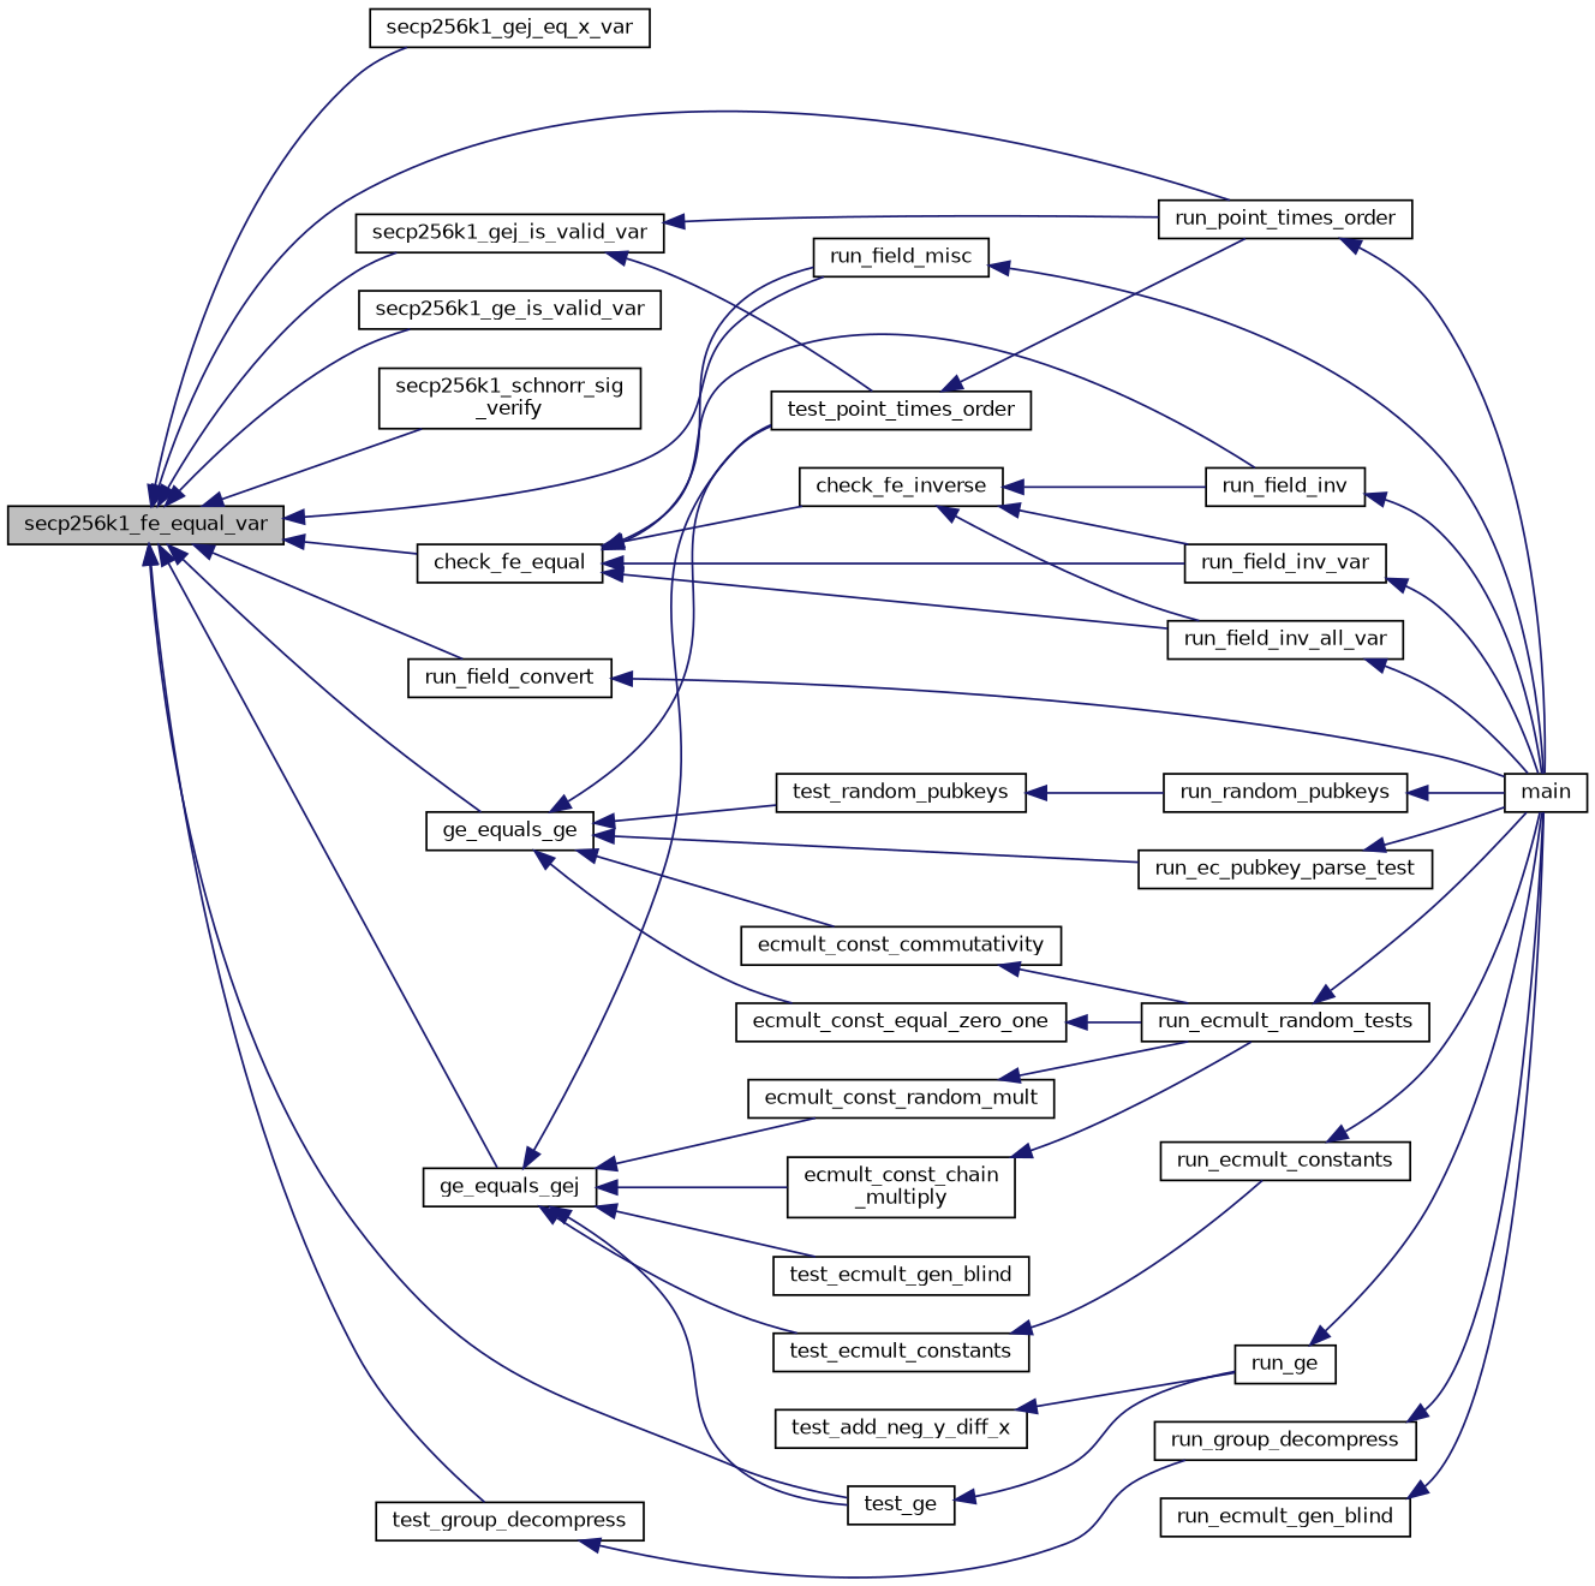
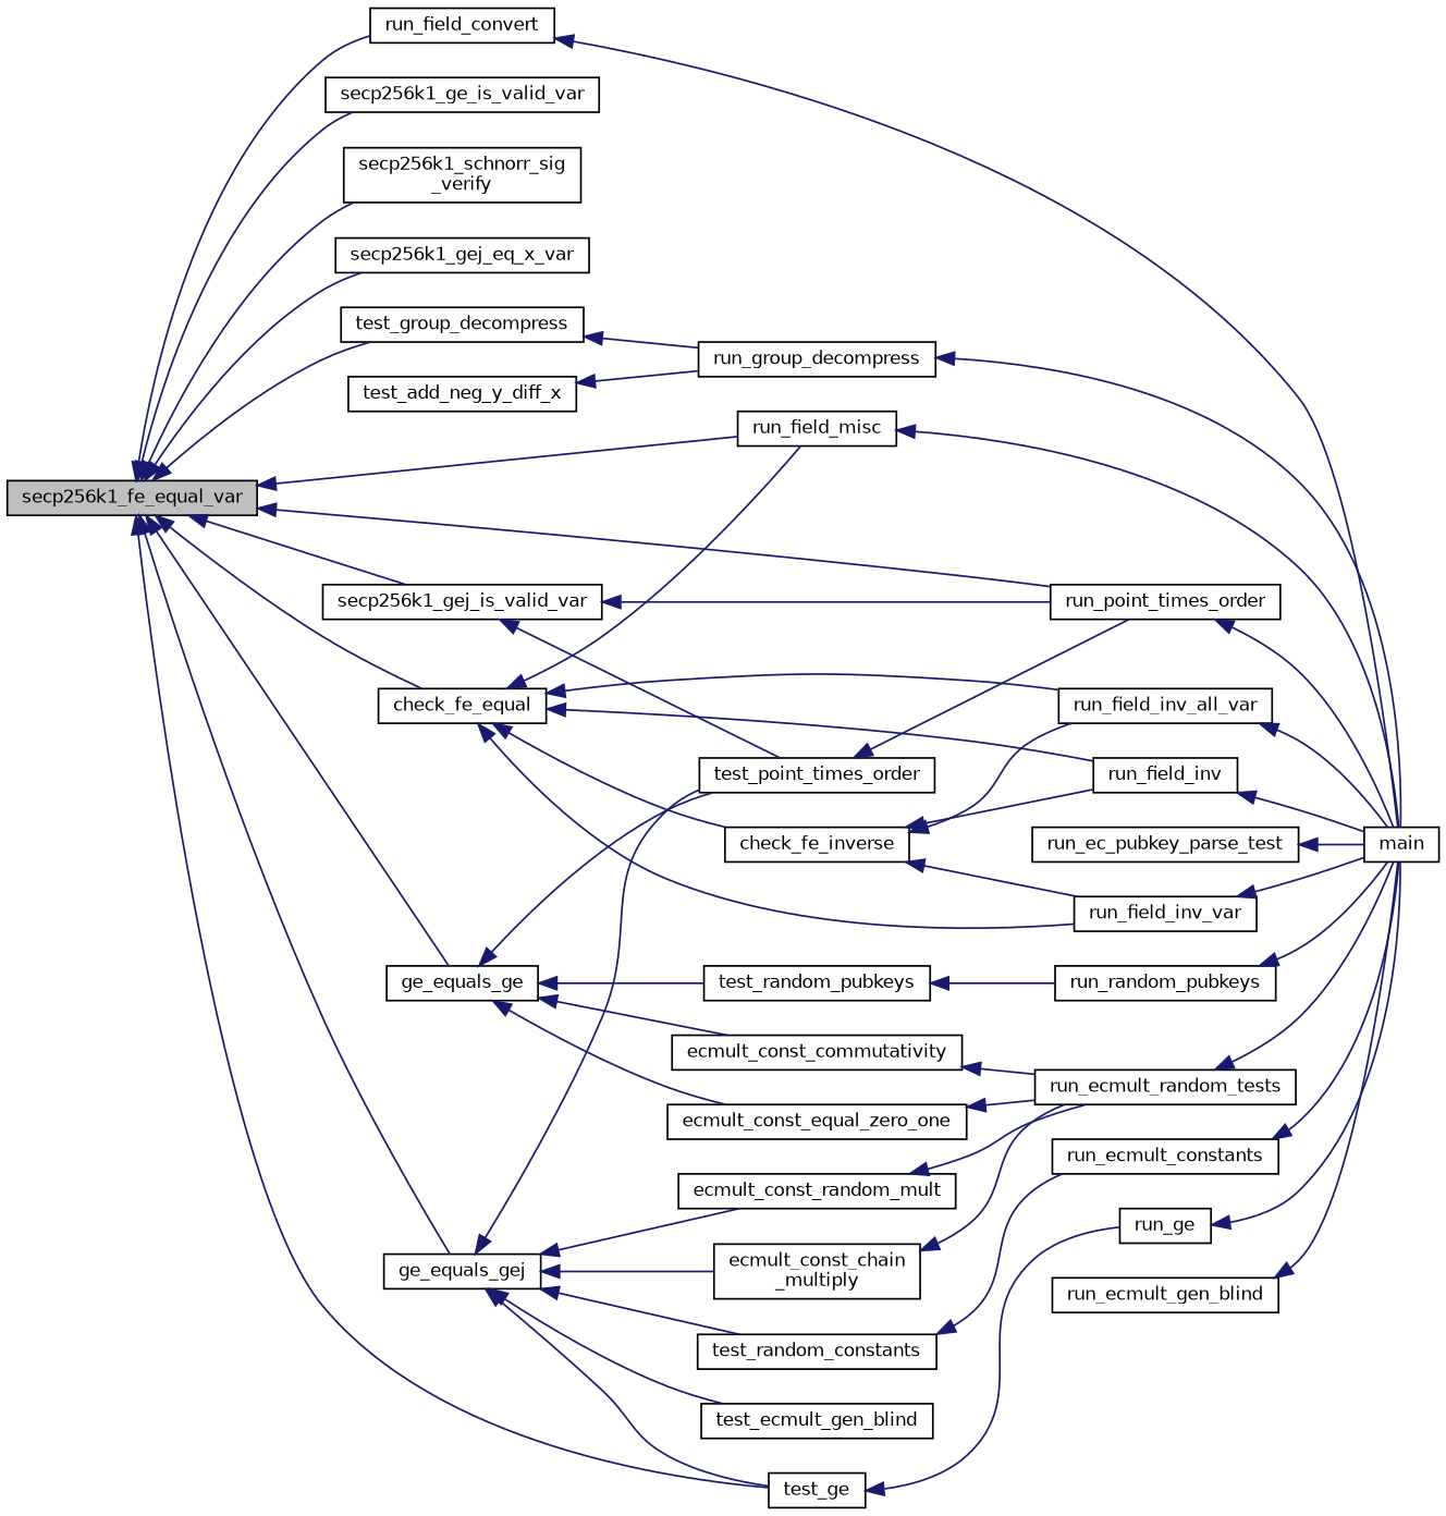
  digraph {
    rankdir=LR
    node [color=black fillcolor=white fontname=Helvetica fontsize=10 shape=record style=filled]
    edge [color=midnightblue dir=back fontname=Helvetica fontsize=10 labelfontname=Helvetica labelfontsize=10 style=solid]
    n1 [fillcolor=grey75 fontcolor=black height=0.2 label=secp256k1_fe_equal_var width=0.4]
    n2 [height=0.2 label=secp256k1_gej_eq_x_var width=0.4]
    n3 [height=0.2 label=secp256k1_gej_is_valid_var width=0.4]
    n4 [height=0.2 label=run_point_times_order width=0.4]
    n5 [height=0.2 label=secp256k1_ge_is_valid_var width=0.4]
    n6 [height=0.2 label="secp256k1_schnorr_sig\l_verify" width=0.4]
    n7 [height=0.2 label=check_fe_equal width=0.4]
    n8 [height=0.2 label=run_field_misc width=0.4]
    n9 [height=0.2 label=run_field_convert width=0.4]
    n10 [height=0.2 label=ge_equals_ge width=0.4]
    n11 [height=0.2 label=ge_equals_gej width=0.4]
    n12 [height=0.2 label=test_ge width=0.4]
    n13 [height=0.2 label=test_group_decompress width=0.4]
    n14 [height=0.2 label=test_point_times_order width=0.4]
    n15 [height=0.2 label=main width=0.4]
    n16 [height=0.2 label=check_fe_inverse width=0.4]
    n17 [height=0.2 label=run_field_inv width=0.4]
    n18 [height=0.2 label=run_field_inv_var width=0.4]
    n19 [height=0.2 label=run_field_inv_all_var width=0.4]
    n20 [height=0.2 label=ecmult_const_commutativity width=0.4]
    n21 [height=0.2 label=ecmult_const_equal_zero_one width=0.4]
    n22 [height=0.2 label=run_ec_pubkey_parse_test width=0.4]
    n23 [height=0.2 label=test_random_pubkeys width=0.4]
    n24 [height=0.2 label=ecmult_const_random_mult width=0.4]
    n25 [height=0.2 label="ecmult_const_chain\l_multiply" width=0.4]
-   n26 [height=0.2 label=test_ecmult_constants width=0.4]
+   n26 [height=0.2 label=test_random_constants width=0.4]
    n27 [height=0.2 label=test_ecmult_gen_blind width=0.4]
    n28 [height=0.2 label=run_ge width=0.4]
    n29 [height=0.2 label=run_group_decompress width=0.4]
    n30 [height=0.2 label=run_ecmult_random_tests width=0.4]
    n31 [height=0.2 label=run_random_pubkeys width=0.4]
    n32 [height=0.2 label=test_add_neg_y_diff_x width=0.4]
    n33 [height=0.2 label=run_ecmult_constants width=0.4]
    n34 [height=0.2 label=run_ecmult_gen_blind width=0.4]
    n1 -> n2
    n1 -> n3
    n1 -> n4
    n1 -> n5
    n1 -> n6
    n1 -> n7
    n1 -> n8
    n1 -> n9
    n1 -> n10
    n1 -> n11
    n1 -> n12
    n1 -> n13
    n3 -> n4
    n3 -> n14
    n4 -> n15
    n7 -> n8
    n7 -> n16
    n7 -> n17
    n7 -> n18
    n7 -> n19
    n8 -> n15
    n9 -> n15
    n10 -> n14
    n10 -> n20
    n10 -> n21
-   n10 -> n22
    n10 -> n23
    n11 -> n12
    n11 -> n14
    n11 -> n24
    n11 -> n25
    n11 -> n26
    n11 -> n27
    n12 -> n28
    n13 -> n29
    n14 -> n4
    n16 -> n17
    n16 -> n18
    n16 -> n19
    n17 -> n15
    n18 -> n15
    n19 -> n15
    n20 -> n30
    n21 -> n30
    n22 -> n15
    n23 -> n31
    n24 -> n30
    n25 -> n30
    n26 -> n33
    n28 -> n15
    n29 -> n15
    n30 -> n15
    n31 -> n15
-   n32 -> n28
+   n32 -> n29
    n33 -> n15
    n34 -> n15
  }
